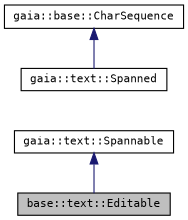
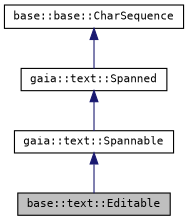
  digraph {
    fontname="DejaVu Sans Mono"
    node [color=black fillcolor=white fontname="DejaVu Sans Mono" fontsize=10 shape=record style=filled]
    edge [color=midnightblue dir=back fontname="DejaVu Sans Mono" fontsize=10 labelfontname=Helvetica labelfontsize=10 style=solid]
    n1 [fillcolor=grey75 fontcolor=black height=0.2 label="base::text::Editable" width=0.4]
    n2 [height=0.2 label="gaia::text::Spannable" width=0.4]
    n3 [height=0.2 label="gaia::text::Spanned" width=0.4]
-   n4 [height=0.2 label="gaia::base::CharSequence" width=0.4]
+   n4 [height=0.2 label="base::base::CharSequence" width=0.4]
    n2 -> n1
+   n3 -> n2
    n4 -> n3
  }
